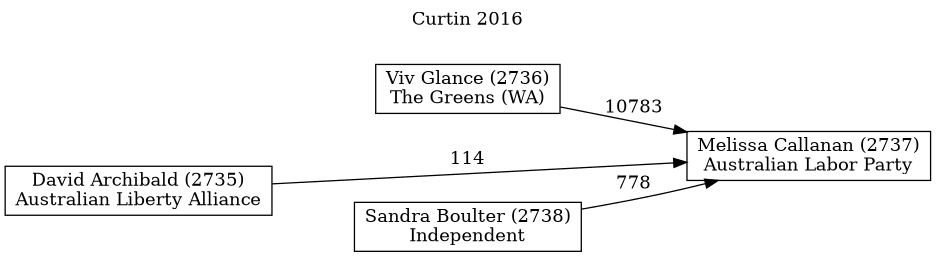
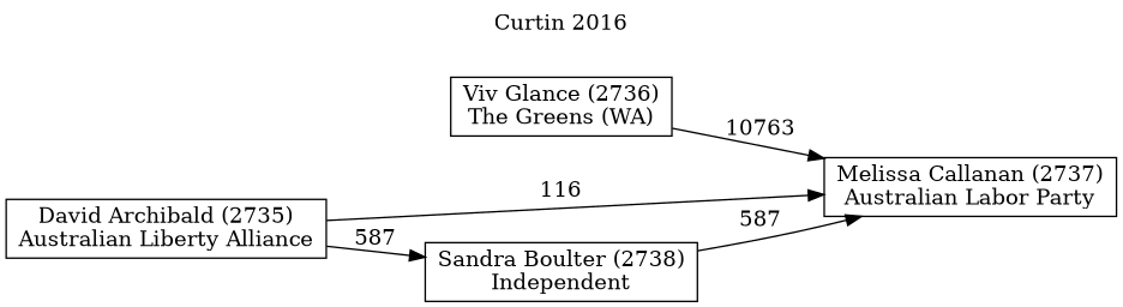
  digraph {
    label="Curtin 2016"
    labelloc=t
    mclimit=10
    rankdir=LR
    node [shape=box]
    n1 [label="Viv Glance (2736)\nThe Greens (WA)"]
    n2 [label="Melissa Callanan (2737)\nAustralian Labor Party"]
    n3 [label="David Archibald (2735)\nAustralian Liberty Alliance"]
    n4 [label="Sandra Boulter (2738)\nIndependent"]
-   n1 -> n2 [label=10783]
-   n3 -> n2 [label=114]
-   n4 -> n2 [label=778]
+   n1 -> n2 [label=10763]
+   n3 -> n2 [label=116]
+   n3 -> n4 [label=587]
+   n4 -> n2 [label=587]
  }
